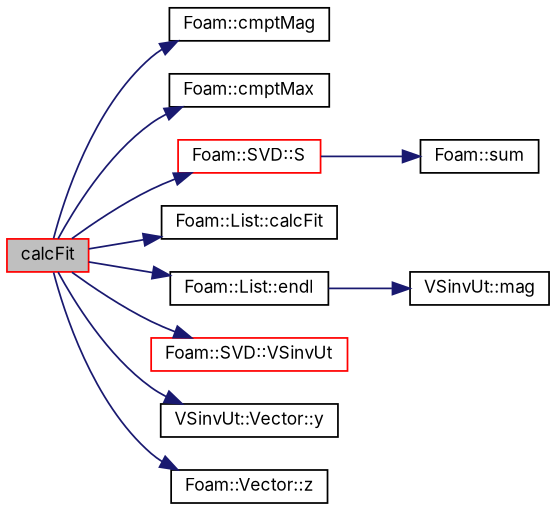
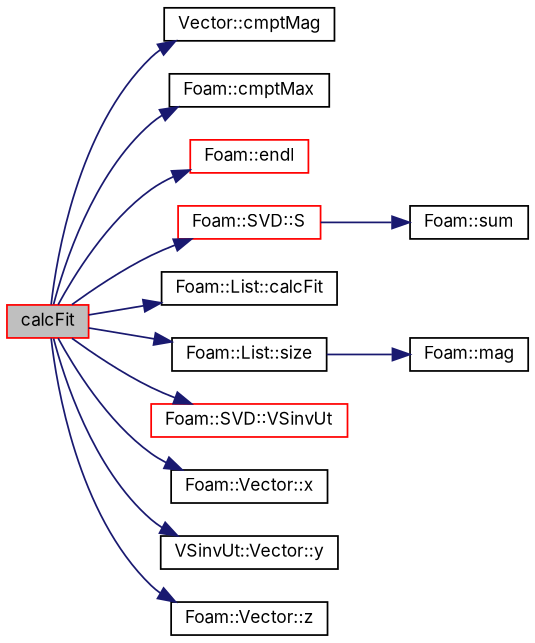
  digraph {
    fontname=Inter
    rankdir=LR
    node [color=black fontname=Inter fontsize=10 shape=record]
    edge [color=midnightblue fontname=Inter fontsize=10 labelfontname=Helvetica labelfontsize=10 style=solid]
    n1 [color=red fillcolor=grey75 fontcolor=black height=0.2 label=calcFit style=filled width=0.4]
-   n2 [height=0.2 label="Foam::cmptMag" width=0.4]
+   n2 [height=0.2 label="Vector::cmptMag" width=0.4]
    n3 [height=0.2 label="Foam::cmptMax" width=0.4]
+   n4 [color=red height=0.2 label="Foam::endl" width=0.4]
    n5 [color=red height=0.2 label="Foam::SVD::S" width=0.4]
    n6 [height=0.2 label="Foam::List::calcFit" width=0.4]
-   n7 [height=0.2 label="Foam::List::endl" width=0.4]
+   n7 [height=0.2 label="Foam::List::size" width=0.4]
    n8 [color=red height=0.2 label="Foam::SVD::VSinvUt" width=0.4]
+   n9 [height=0.2 label="Foam::Vector::x" width=0.4]
    n10 [height=0.2 label="VSinvUt::Vector::y" width=0.4]
    n11 [height=0.2 label="Foam::Vector::z" width=0.4]
-   n12 [height=0.2 label="VSinvUt::mag" width=0.4]
+   n12 [height=0.2 label="Foam::mag" width=0.4]
    n13 [height=0.2 label="Foam::sum" width=0.4]
    n1 -> n2
    n1 -> n3
+   n1 -> n4
    n1 -> n5
    n1 -> n6
    n1 -> n7
    n1 -> n8
+   n1 -> n9
    n1 -> n10
    n1 -> n11
    n5 -> n13
    n7 -> n12
  }
